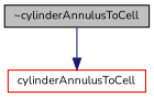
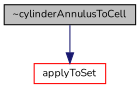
  digraph {
    rankdir=TB
    fontname=Nunito
    node [fontname=Nunito fontsize=10 shape=record]
    n1 [color=black fillcolor=grey75 fontcolor=black height=0.2 label="~cylinderAnnulusToCell" style=filled width=0.4]
-   n2 [color=red height=0.2 label=cylinderAnnulusToCell width=0.4]
+   n2 [color=red height=0.2 label=applyToSet width=0.4]
    n1 -> n2 [color=midnightblue fontname=Nunito fontsize=10 labelfontname=FreeSans labelfontsize=10 style=solid]
  }
